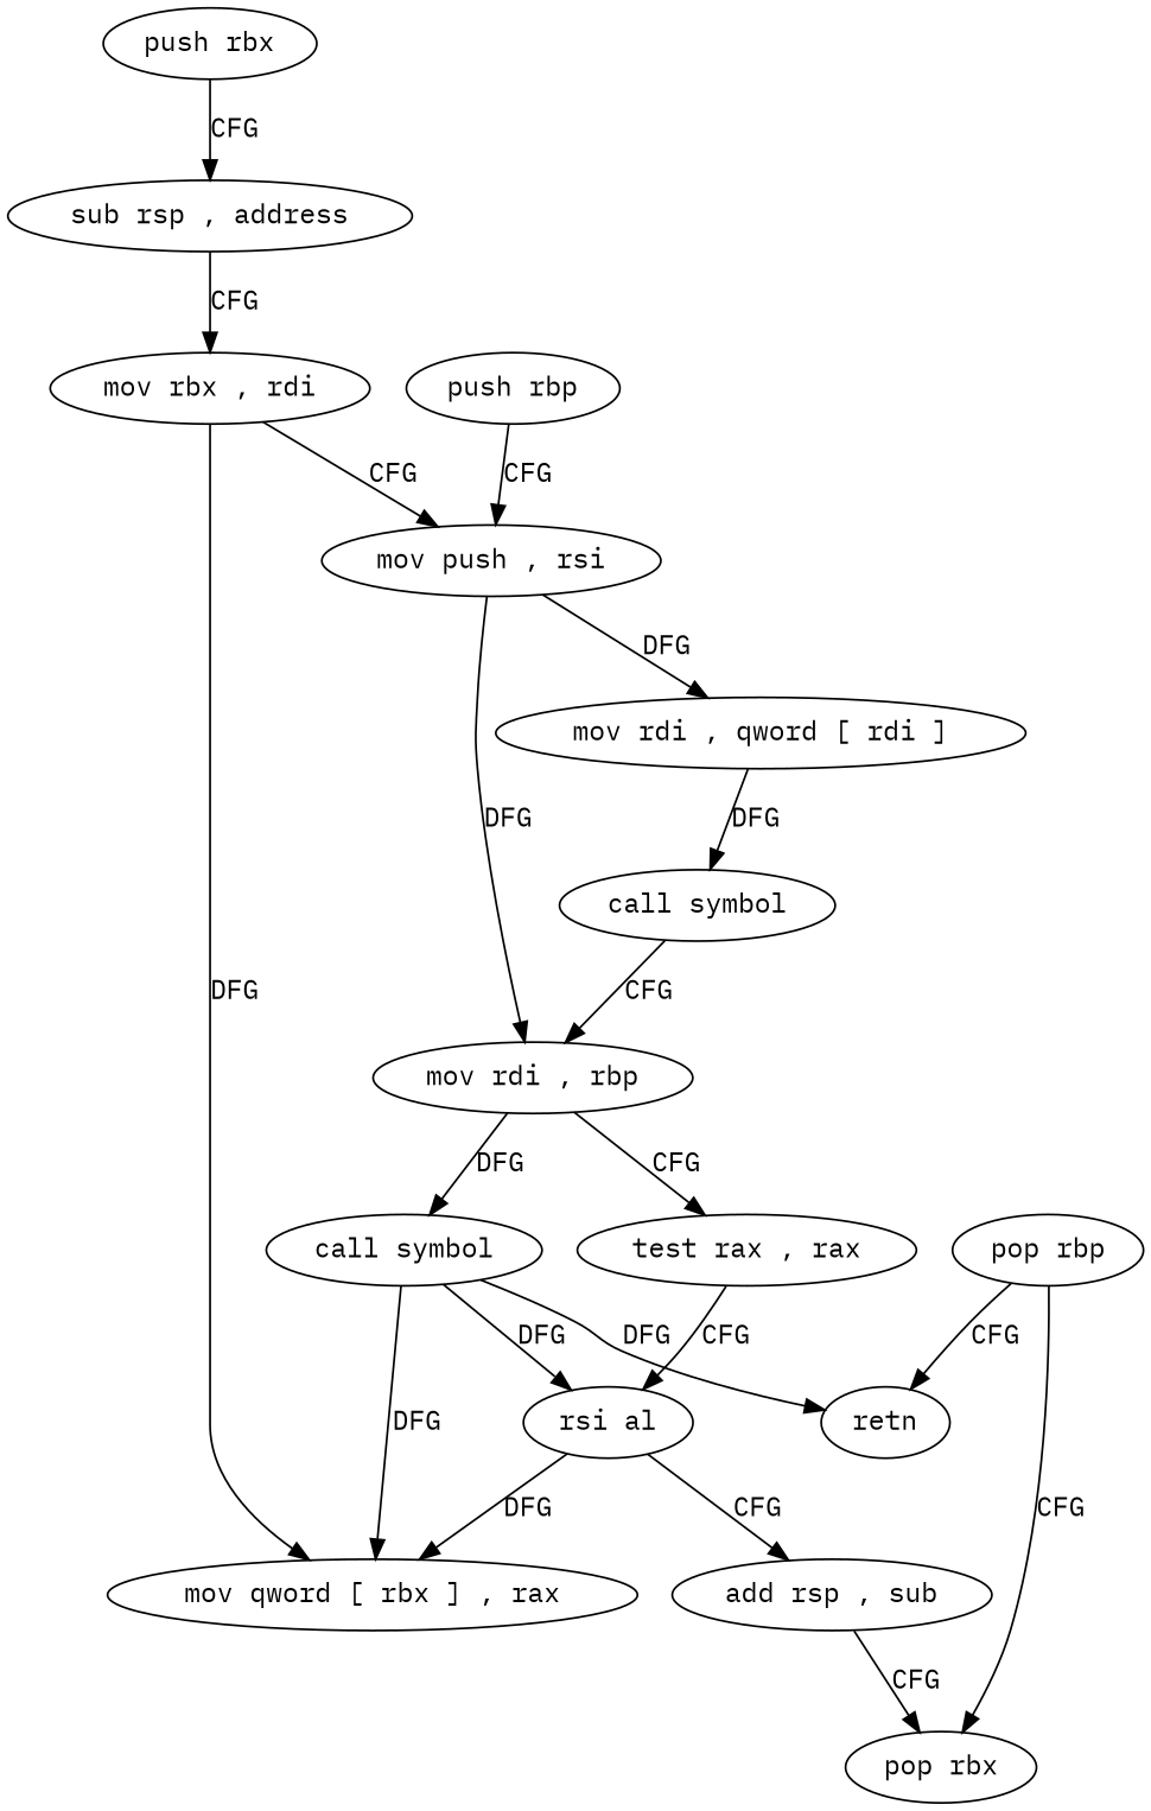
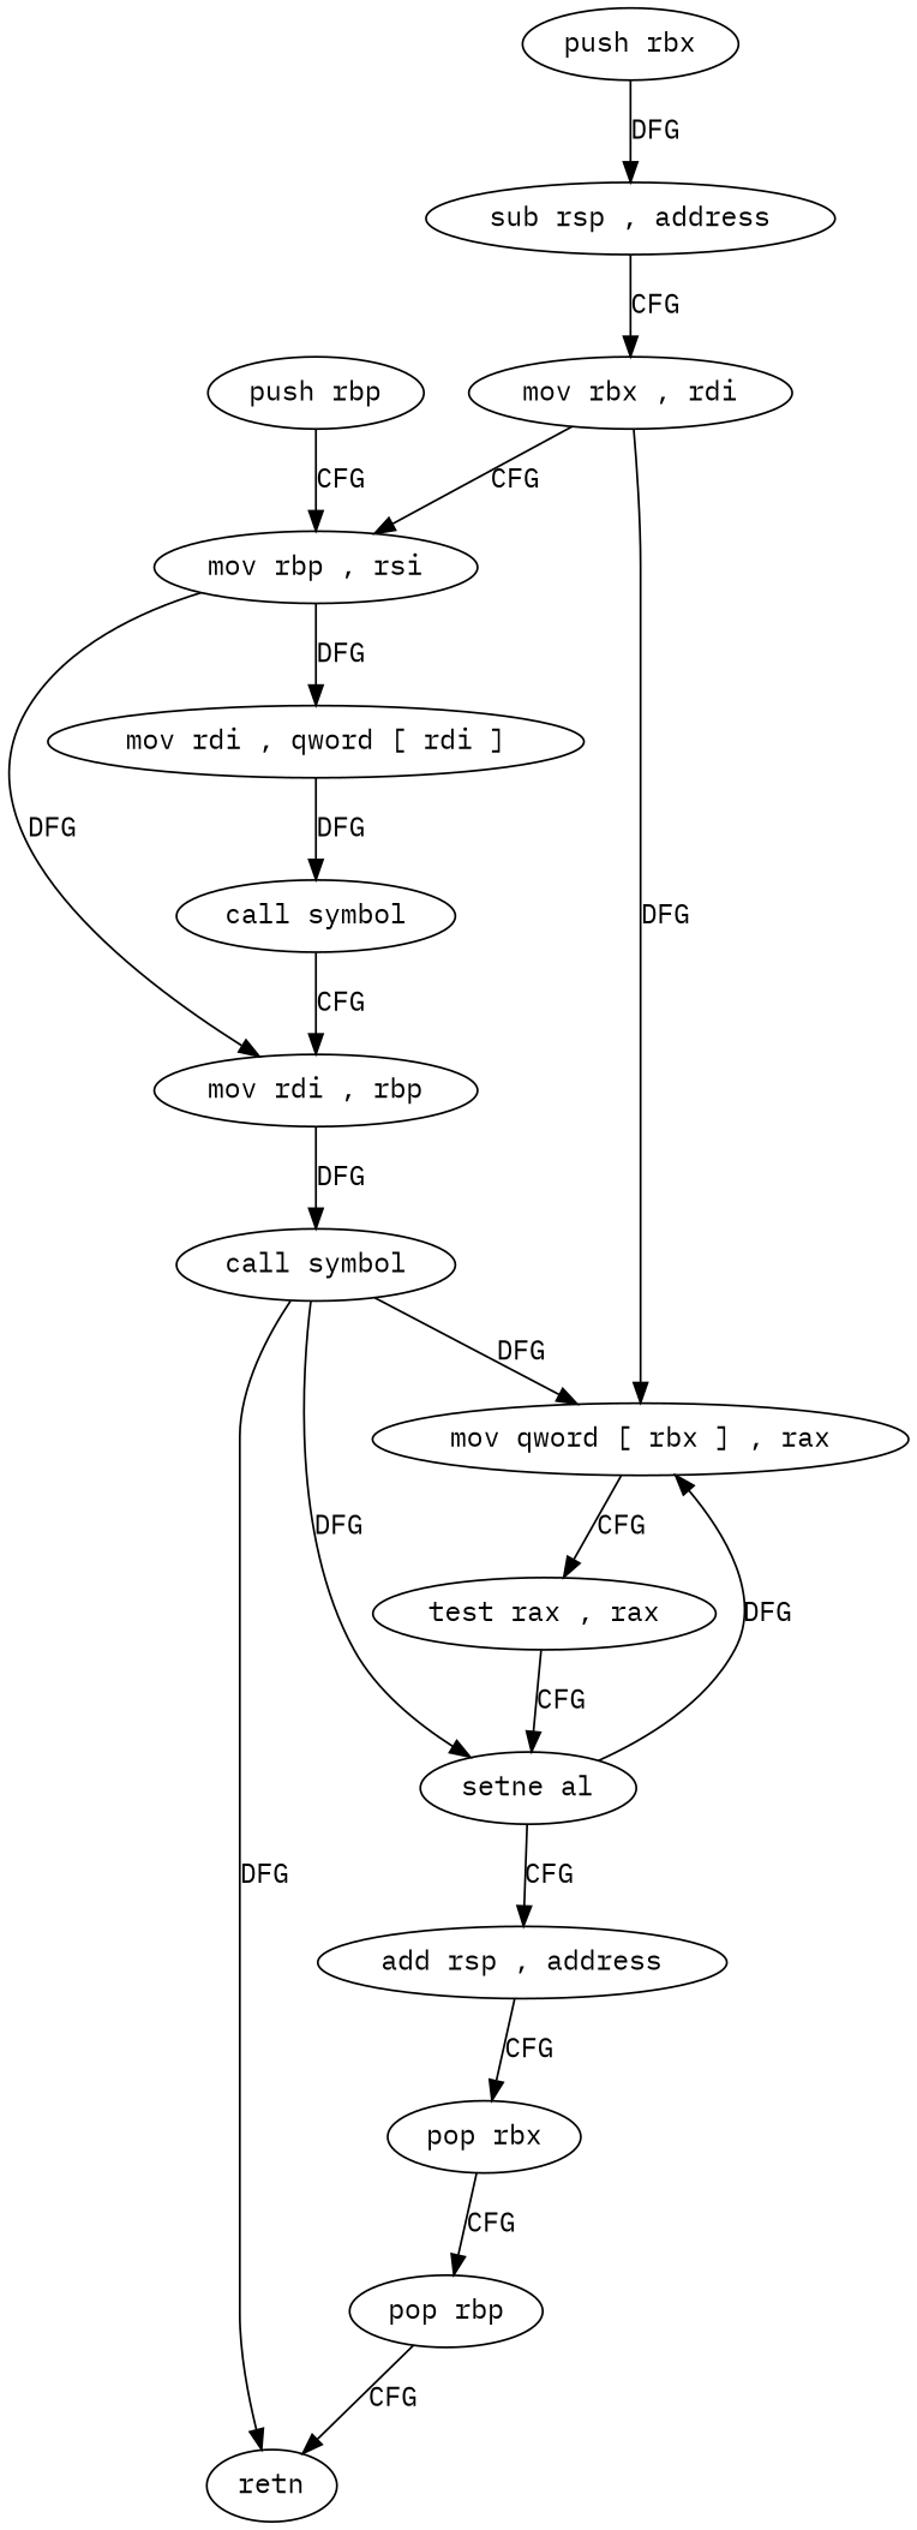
  digraph {
    fontname="IBM Plex Mono"
    node [fontname="IBM Plex Mono"]
    edge [fontname="IBM Plex Mono"]
    n1 [label="push rbp"]
-   n2 [label="mov push , rsi"]
+   n2 [label="mov rbp , rsi"]
    n3 [label="push rbx"]
    n4 [label="sub rsp , address"]
    n5 [label="mov rbx , rdi"]
    n6 [label="mov qword [ rbx ] , rax"]
    n7 [label="mov rdi , qword [ rdi ]"]
    n8 [label="mov rdi , rbp"]
    n9 [label="test rax , rax"]
    n10 [label="call symbol"]
    n11 [label="call symbol"]
-   n12 [label="rsi al"]
+   n12 [label="setne al"]
    n13 [label=retn]
-   n14 [label="add rsp , sub"]
+   n14 [label="add rsp , address"]
    n15 [label="pop rbx"]
    n16 [label="pop rbp"]
    n1 -> n2 [label=CFG]
    n2 -> n7 [label=DFG]
    n2 -> n8 [label=DFG]
-   n3 -> n4 [label=CFG]
+   n3 -> n4 [label=DFG]
    n4 -> n5 [label=CFG]
    n5 -> n2 [label=CFG]
    n5 -> n6 [label=DFG]
-   n8 -> n9 [label=CFG]
+   n6 -> n9 [label=CFG]
    n7 -> n10 [label=DFG]
    n8 -> n11 [label=DFG]
    n9 -> n12 [label=CFG]
    n10 -> n8 [label=CFG]
    n11 -> n6 [label=DFG]
    n11 -> n12 [label=DFG]
    n11 -> n13 [label=DFG]
    n12 -> n6 [label=DFG]
    n12 -> n14 [label=CFG]
    n14 -> n15 [label=CFG]
-   n16 -> n15 [label=CFG]
+   n15 -> n16 [label=CFG]
    n16 -> n13 [label=CFG]
  }
